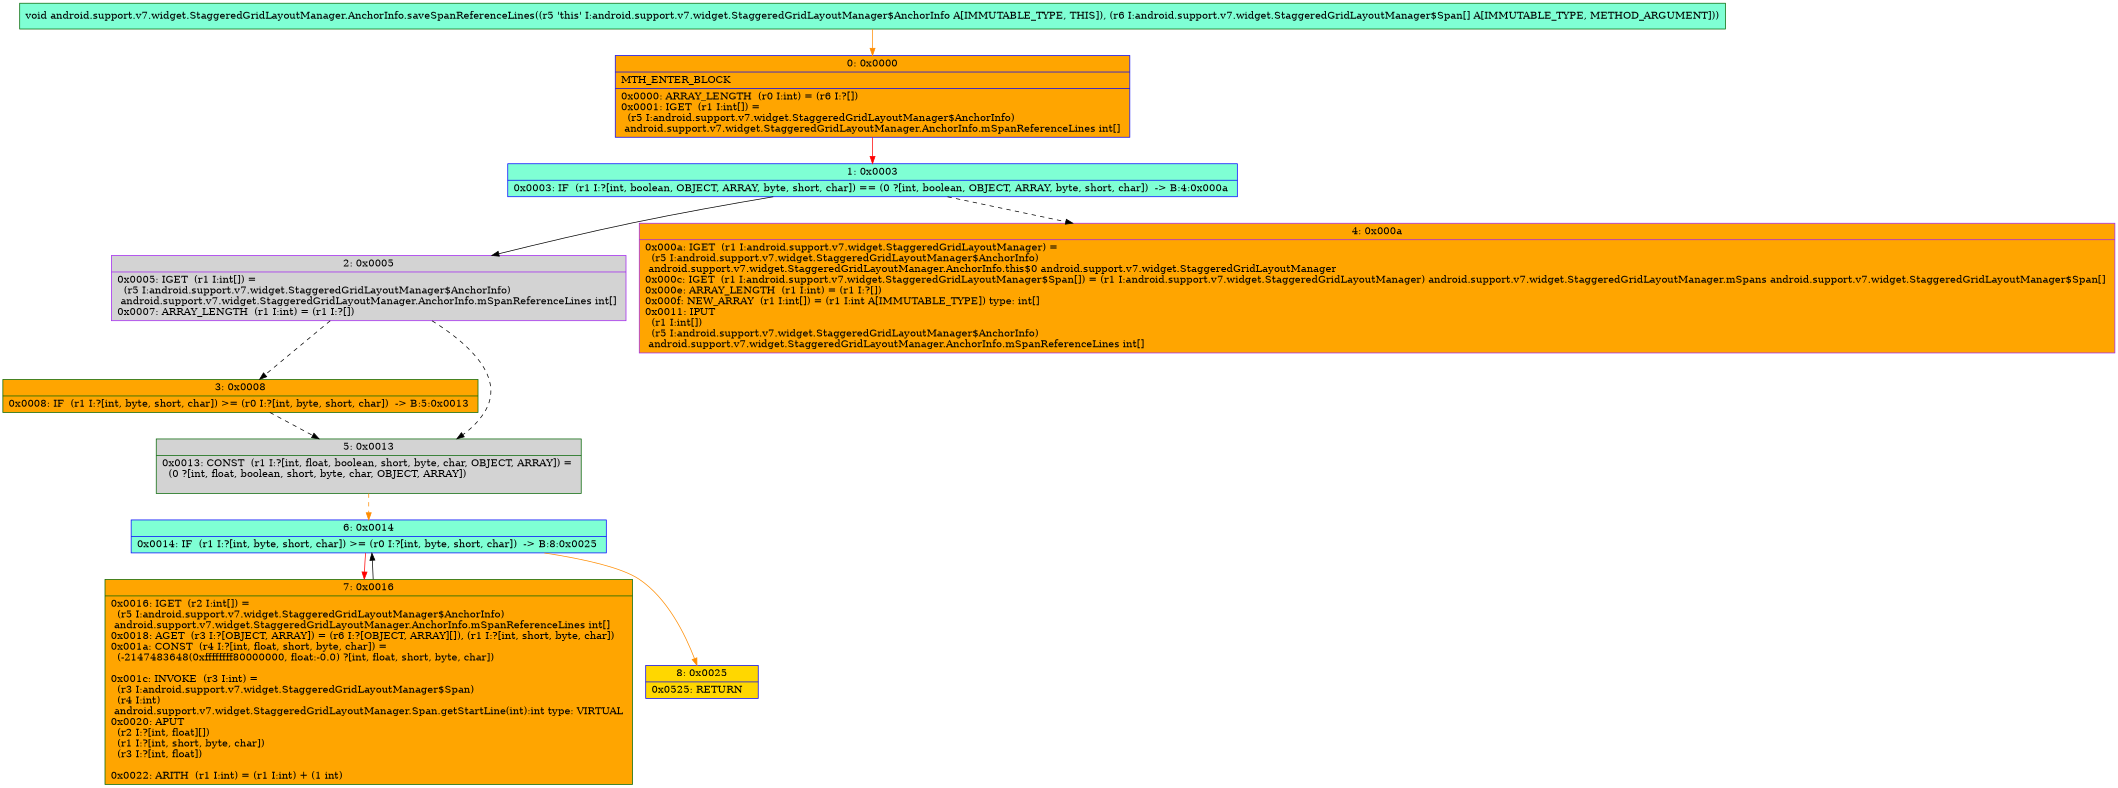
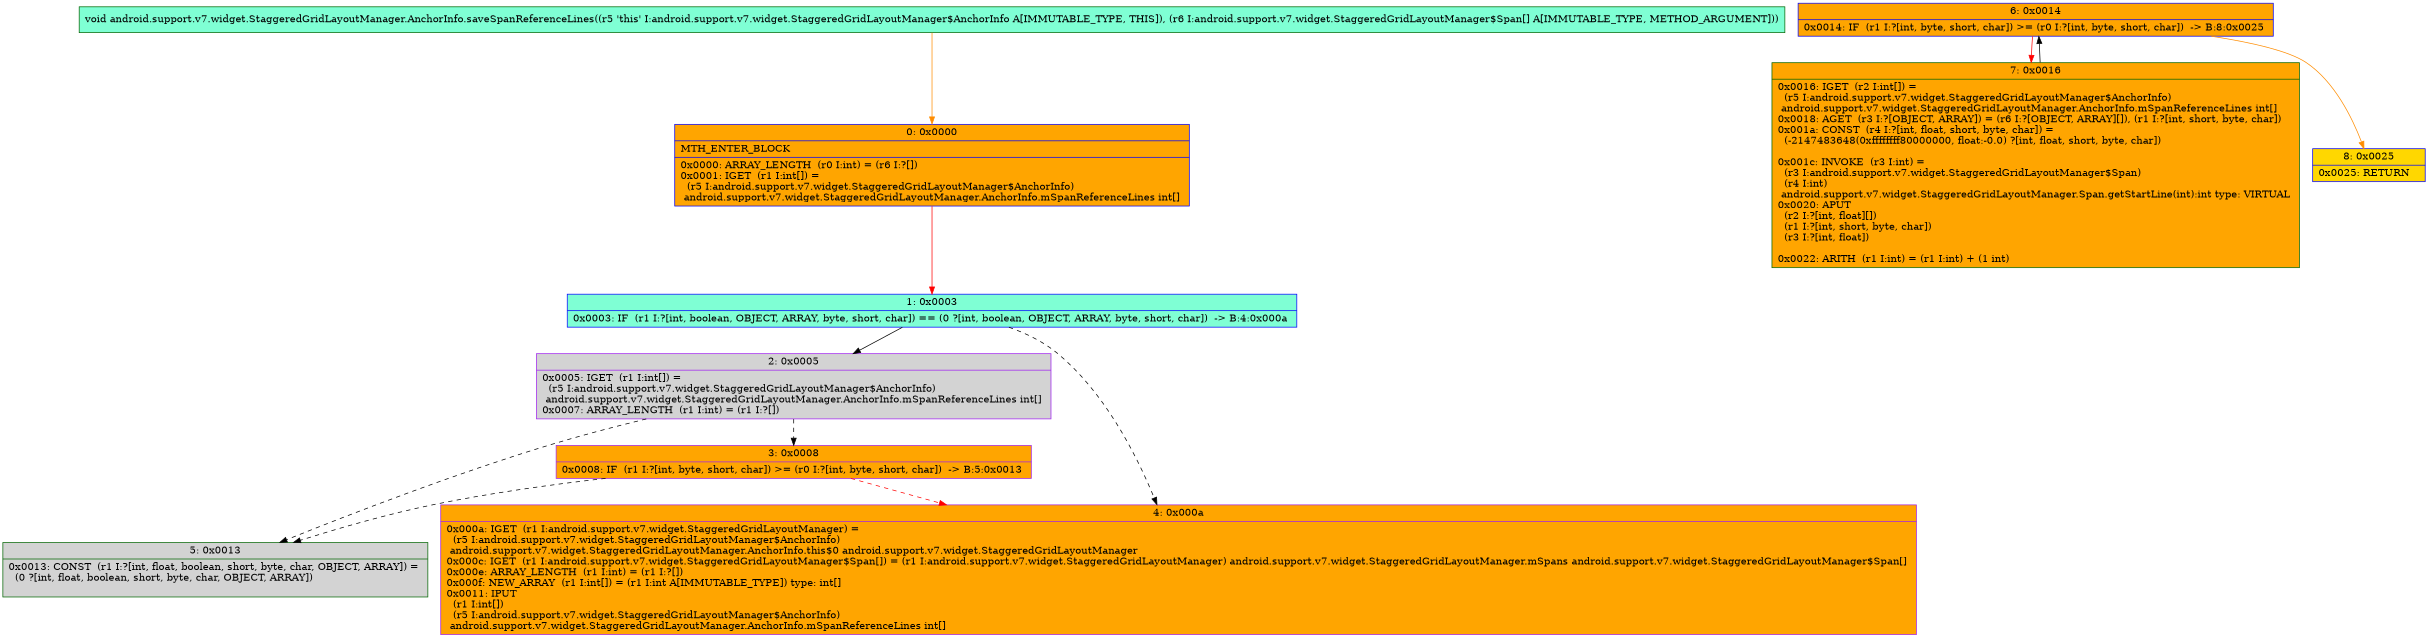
  digraph {
    node [color=blue fillcolor=orange shape=record style=filled]
    edge [color=black style=solid]
    n1 [label="{0\:\ 0x0000|MTH_ENTER_BLOCK\l|0x0000: ARRAY_LENGTH  (r0 I:int) = (r6 I:?[]) \l0x0001: IGET  (r1 I:int[]) = \l  (r5 I:android.support.v7.widget.StaggeredGridLayoutManager$AnchorInfo)\l android.support.v7.widget.StaggeredGridLayoutManager.AnchorInfo.mSpanReferenceLines int[] \l}"]
    n2 [fillcolor=aquamarine label="{1\:\ 0x0003|0x0003: IF  (r1 I:?[int, boolean, OBJECT, ARRAY, byte, short, char]) == (0 ?[int, boolean, OBJECT, ARRAY, byte, short, char])  \-\> B:4:0x000a \l}"]
    n3 [color=purple fillcolor=lightgrey label="{2\:\ 0x0005|0x0005: IGET  (r1 I:int[]) = \l  (r5 I:android.support.v7.widget.StaggeredGridLayoutManager$AnchorInfo)\l android.support.v7.widget.StaggeredGridLayoutManager.AnchorInfo.mSpanReferenceLines int[] \l0x0007: ARRAY_LENGTH  (r1 I:int) = (r1 I:?[]) \l}"]
    n4 [color=purple label="{4\:\ 0x000a|0x000a: IGET  (r1 I:android.support.v7.widget.StaggeredGridLayoutManager) = \l  (r5 I:android.support.v7.widget.StaggeredGridLayoutManager$AnchorInfo)\l android.support.v7.widget.StaggeredGridLayoutManager.AnchorInfo.this$0 android.support.v7.widget.StaggeredGridLayoutManager \l0x000c: IGET  (r1 I:android.support.v7.widget.StaggeredGridLayoutManager$Span[]) = (r1 I:android.support.v7.widget.StaggeredGridLayoutManager) android.support.v7.widget.StaggeredGridLayoutManager.mSpans android.support.v7.widget.StaggeredGridLayoutManager$Span[] \l0x000e: ARRAY_LENGTH  (r1 I:int) = (r1 I:?[]) \l0x000f: NEW_ARRAY  (r1 I:int[]) = (r1 I:int A[IMMUTABLE_TYPE]) type: int[] \l0x0011: IPUT  \l  (r1 I:int[])\l  (r5 I:android.support.v7.widget.StaggeredGridLayoutManager$AnchorInfo)\l android.support.v7.widget.StaggeredGridLayoutManager.AnchorInfo.mSpanReferenceLines int[] \l}"]
-   n5 [color=darkgreen label="{3\:\ 0x0008|0x0008: IF  (r1 I:?[int, byte, short, char]) \>= (r0 I:?[int, byte, short, char])  \-\> B:5:0x0013 \l}"]
+   n5 [color=purple label="{3\:\ 0x0008|0x0008: IF  (r1 I:?[int, byte, short, char]) \>= (r0 I:?[int, byte, short, char])  \-\> B:5:0x0013 \l}"]
    n6 [color=darkgreen fillcolor=lightgrey label="{5\:\ 0x0013|0x0013: CONST  (r1 I:?[int, float, boolean, short, byte, char, OBJECT, ARRAY]) = \l  (0 ?[int, float, boolean, short, byte, char, OBJECT, ARRAY])\l \l}"]
-   n7 [fillcolor=aquamarine label="{6\:\ 0x0014|0x0014: IF  (r1 I:?[int, byte, short, char]) \>= (r0 I:?[int, byte, short, char])  \-\> B:8:0x0025 \l}"]
+   n7 [label="{6\:\ 0x0014|0x0014: IF  (r1 I:?[int, byte, short, char]) \>= (r0 I:?[int, byte, short, char])  \-\> B:8:0x0025 \l}"]
    n8 [color=darkgreen label="{7\:\ 0x0016|0x0016: IGET  (r2 I:int[]) = \l  (r5 I:android.support.v7.widget.StaggeredGridLayoutManager$AnchorInfo)\l android.support.v7.widget.StaggeredGridLayoutManager.AnchorInfo.mSpanReferenceLines int[] \l0x0018: AGET  (r3 I:?[OBJECT, ARRAY]) = (r6 I:?[OBJECT, ARRAY][]), (r1 I:?[int, short, byte, char]) \l0x001a: CONST  (r4 I:?[int, float, short, byte, char]) = \l  (\-2147483648(0xffffffff80000000, float:\-0.0) ?[int, float, short, byte, char])\l \l0x001c: INVOKE  (r3 I:int) = \l  (r3 I:android.support.v7.widget.StaggeredGridLayoutManager$Span)\l  (r4 I:int)\l android.support.v7.widget.StaggeredGridLayoutManager.Span.getStartLine(int):int type: VIRTUAL \l0x0020: APUT  \l  (r2 I:?[int, float][])\l  (r1 I:?[int, short, byte, char])\l  (r3 I:?[int, float])\l \l0x0022: ARITH  (r1 I:int) = (r1 I:int) + (1 int) \l}"]
-   n9 [fillcolor=gold label="{8\:\ 0x0025|0x0525: RETURN   \l}"]
+   n9 [fillcolor=gold label="{8\:\ 0x0025|0x0025: RETURN   \l}"]
    n10 [color=darkgreen fillcolor=aquamarine label="{void android.support.v7.widget.StaggeredGridLayoutManager.AnchorInfo.saveSpanReferenceLines((r5 'this' I:android.support.v7.widget.StaggeredGridLayoutManager$AnchorInfo A[IMMUTABLE_TYPE, THIS]), (r6 I:android.support.v7.widget.StaggeredGridLayoutManager$Span[] A[IMMUTABLE_TYPE, METHOD_ARGUMENT])) }"]
    n1 -> n2 [color=red]
    n2 -> n3
    n2 -> n4 [style=dashed]
    n3 -> n5 [style=dashed]
    n3 -> n6 [style=dashed]
+   n5 -> n4 [color=red style=dashed]
    n5 -> n6 [style=dashed]
-   n6 -> n7 [color=darkorange style=dashed]
    n7 -> n8 [color=red]
    n7 -> n9 [color=darkorange]
    n8 -> n7
    n10 -> n1 [color=darkorange]
  }
